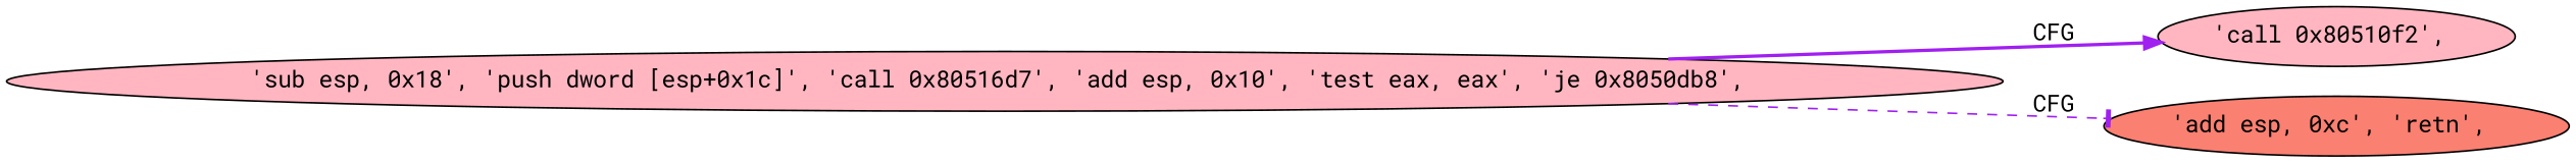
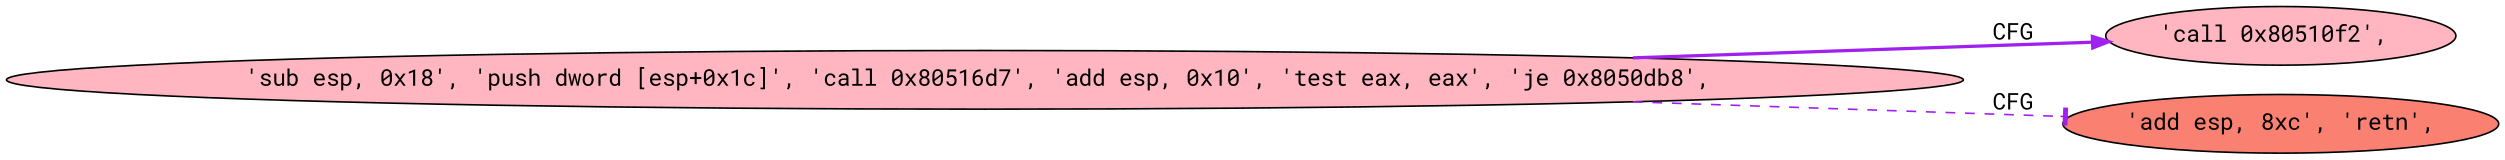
  digraph {
    rankdir=LR
    fontname="Roboto Mono"
    node [style=filled fillcolor=lightpink fontname="Roboto Mono"]
    edge [color=purple fontname="Roboto Mono"]
    n1 [label="'sub esp, 0x18', 'push dword [esp+0x1c]', 'call 0x80516d7', 'add esp, 0x10', 'test eax, eax', 'je 0x8050db8', "]
    n2 [label="'call 0x80510f2', "]
-   n3 [label="'add esp, 0xc', 'retn', " fillcolor=salmon]
+   n3 [label="'add esp, 8xc', 'retn'," fillcolor=salmon]
    n1 -> n2 [label=CFG style=bold arrowhead=normal]
    n1 -> n3 [label=CFG style=dashed arrowhead=tee]
  }
